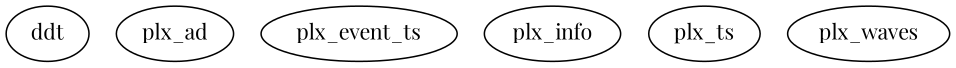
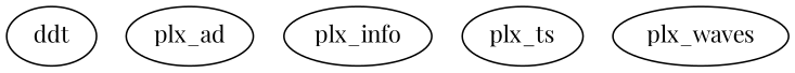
  digraph {
    fontname="Playfair Display"
    node [fontname="Playfair Display"]
    ddt
    plx_ad
-   plx_event_ts
    plx_info
    plx_ts
    plx_waves
  }
